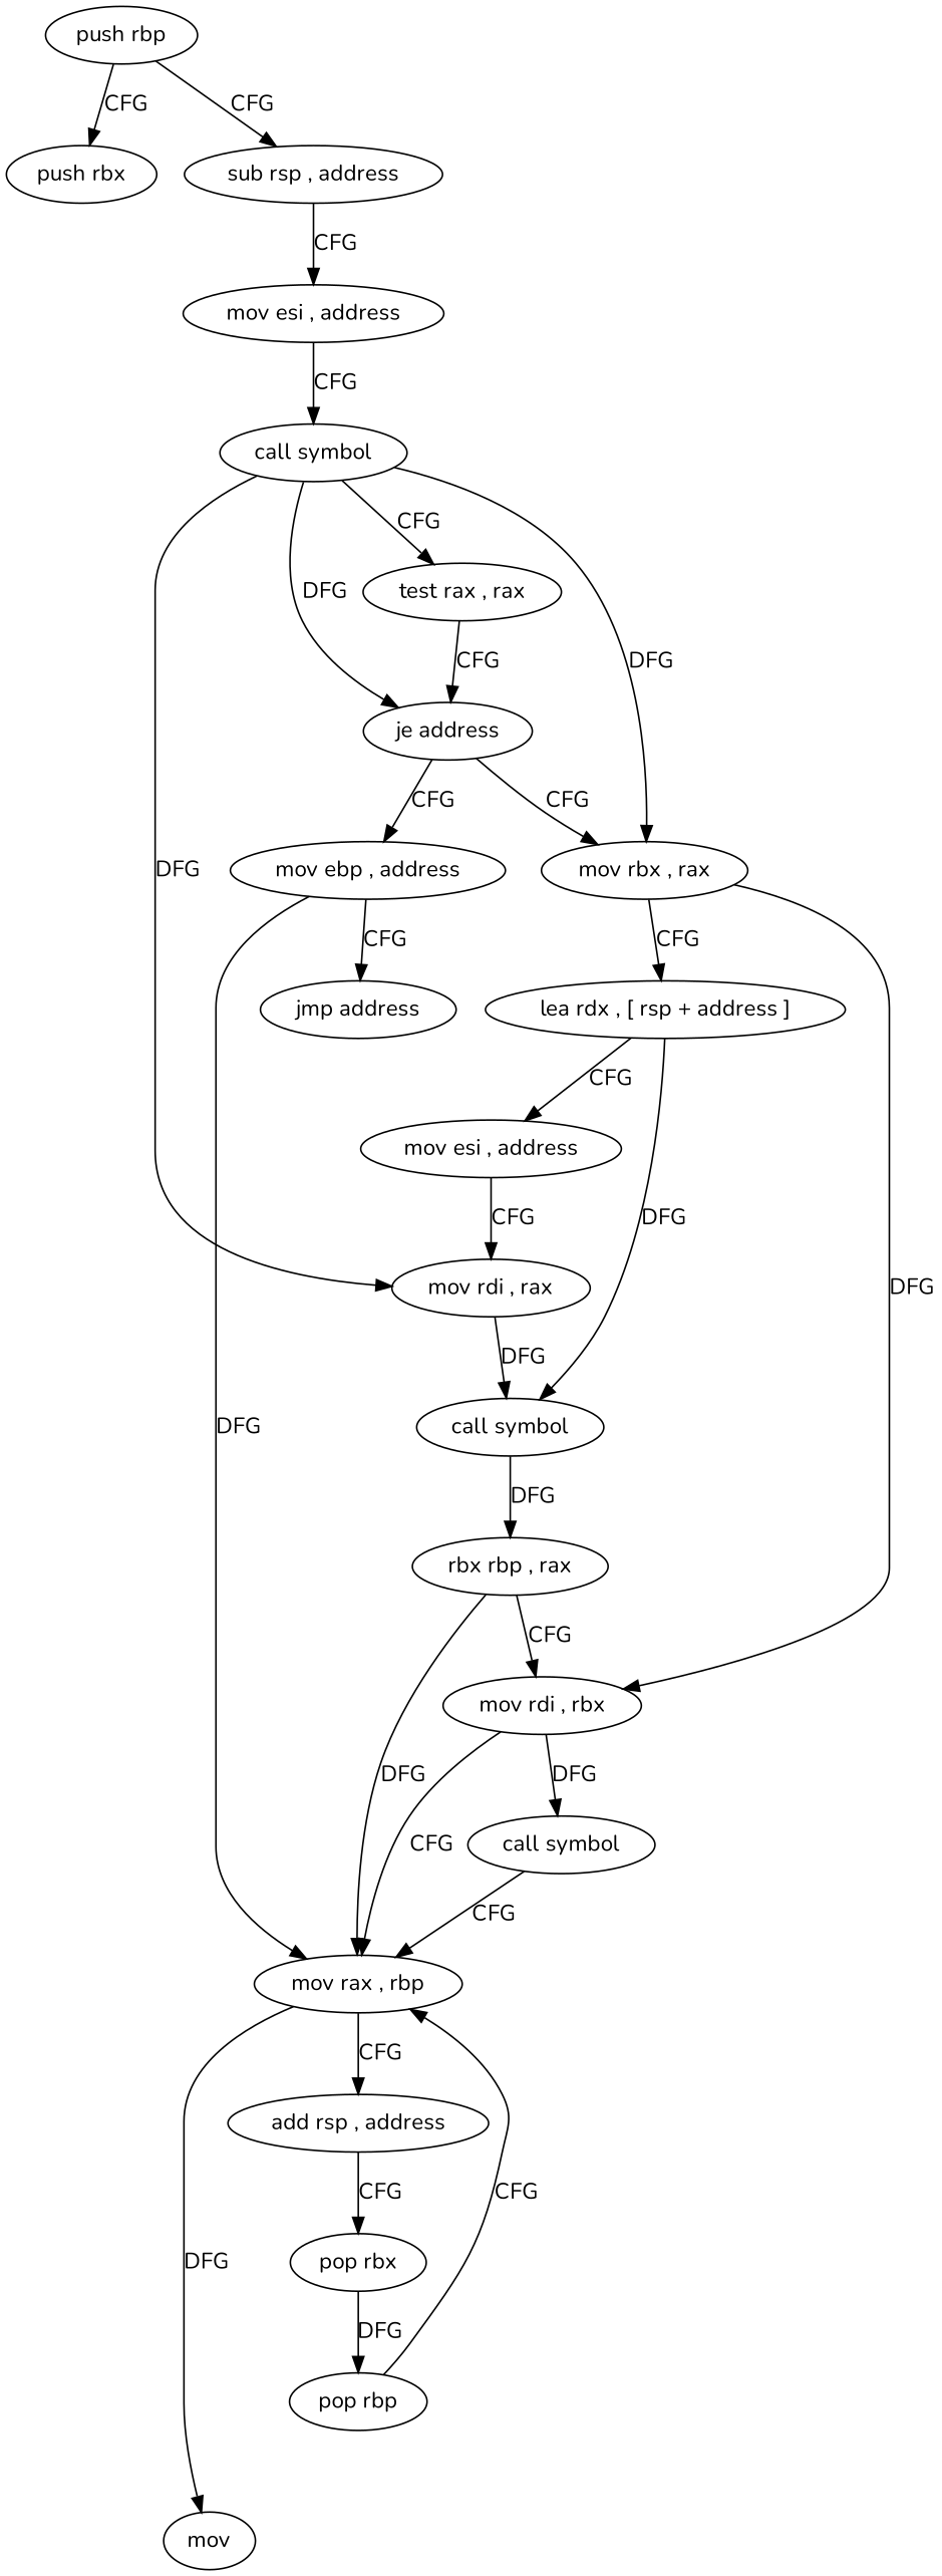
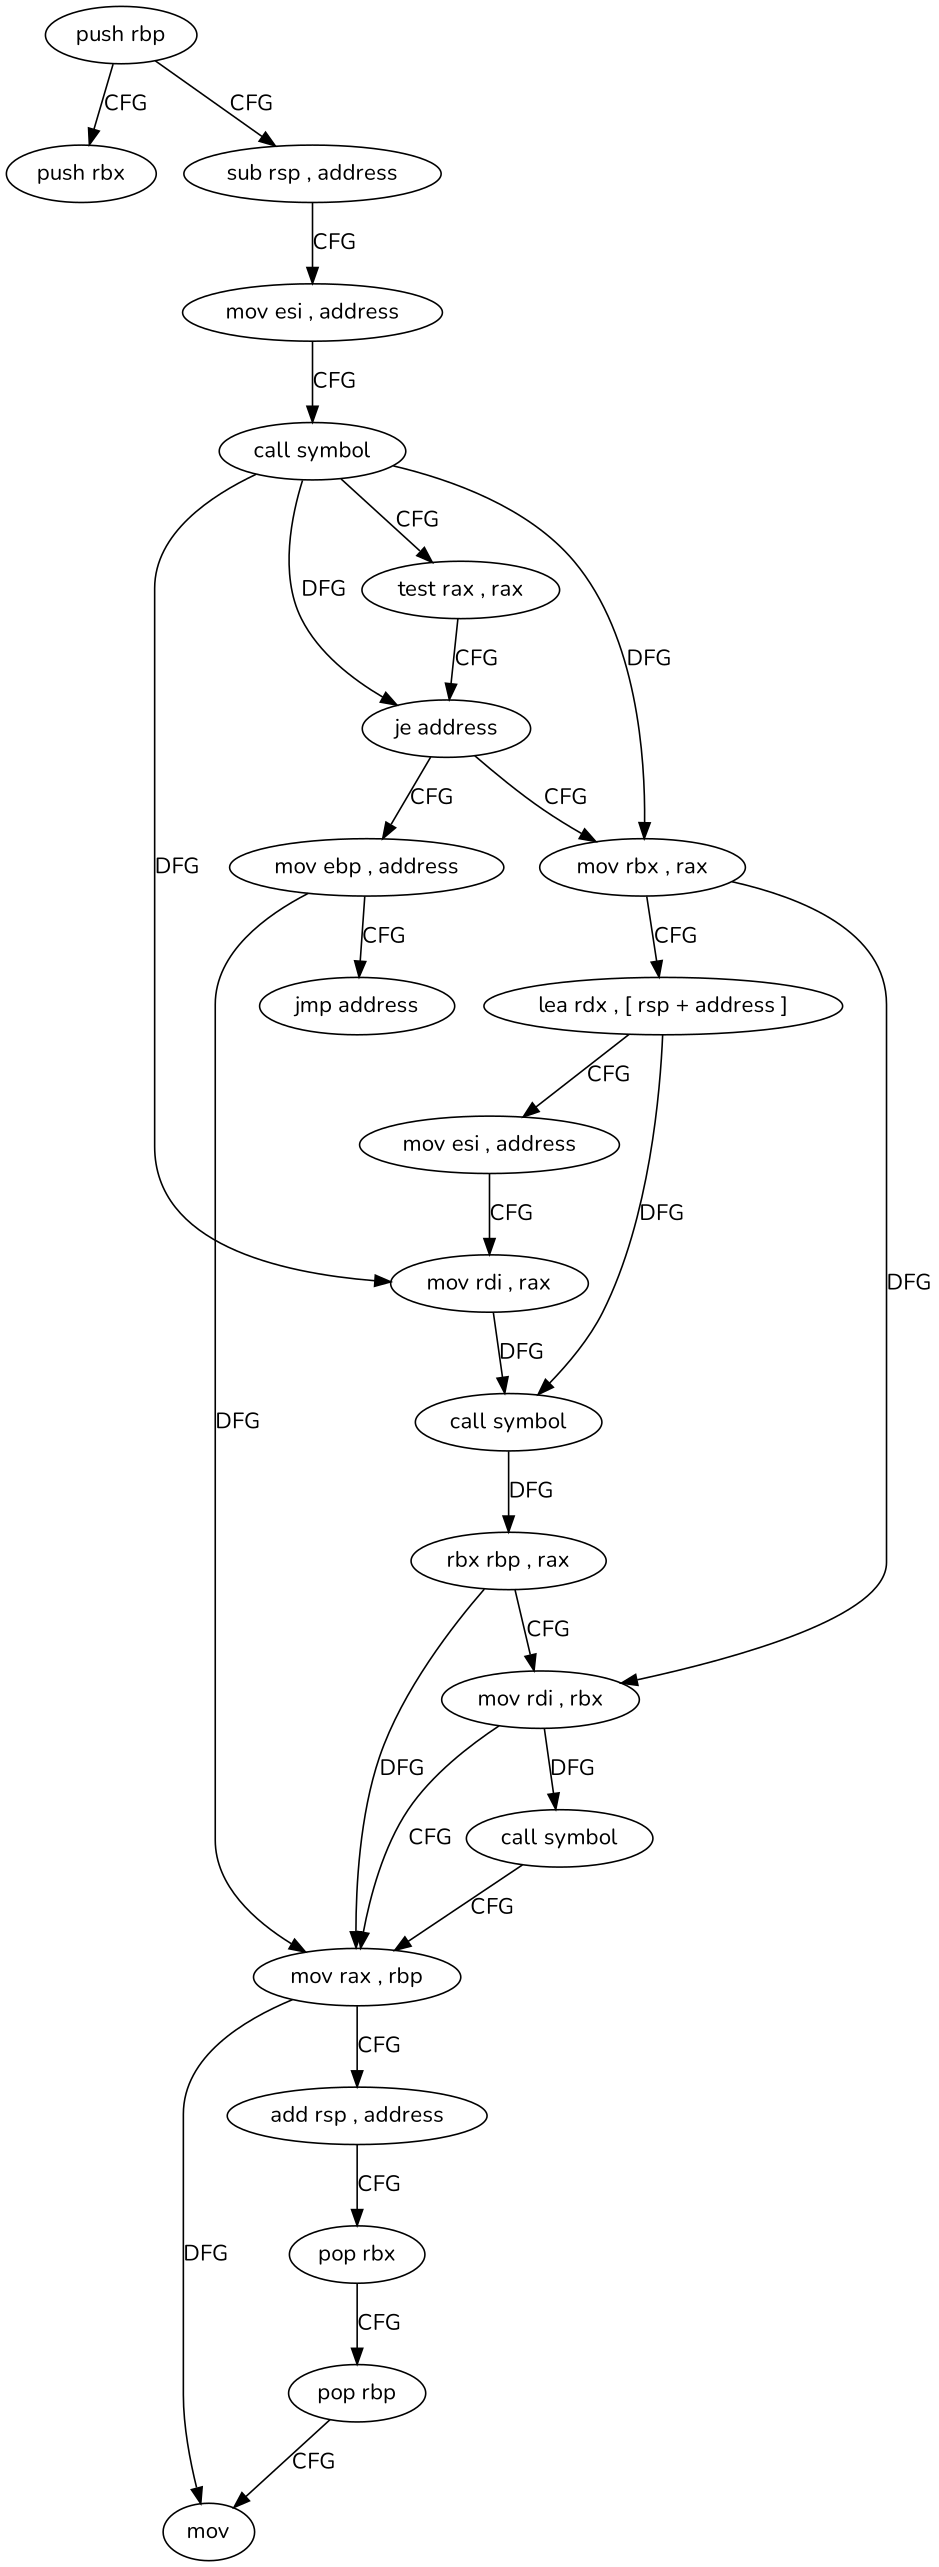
  digraph {
    fontname=Nunito
    node [fontname=Nunito]
    edge [fontname=Nunito]
    n1 [label="push rbp"]
    n2 [label="push rbx"]
    n3 [label="sub rsp , address"]
    n4 [label="mov esi , address"]
    n5 [label="call symbol"]
    n6 [label="test rax , rax"]
    n7 [label="je address"]
    n8 [label="mov rbx , rax"]
    n9 [label="mov rdi , rax"]
    n10 [label="mov ebp , address"]
    n11 [label="lea rdx , [ rsp + address ]"]
    n12 [label="mov rdi , rbx"]
    n13 [label="call symbol"]
    n14 [label="jmp address"]
    n15 [label="mov rax , rbp"]
    n16 [label="add rsp , address"]
    n17 [label=mov]
    n18 [label="mov esi , address"]
    n19 [label="call symbol"]
    n20 [label="pop rbx"]
    n21 [label="rbx rbp , rax"]
    n22 [label="pop rbp"]
    n1 -> n2 [label=CFG]
    n1 -> n3 [label=CFG]
    n3 -> n4 [label=CFG]
    n4 -> n5 [label=CFG]
    n5 -> n6 [label=CFG]
    n5 -> n7 [label=DFG]
    n5 -> n8 [label=DFG]
    n5 -> n9 [label=DFG]
    n6 -> n7 [label=CFG]
    n7 -> n8 [label=CFG]
    n7 -> n10 [label=CFG]
    n8 -> n11 [label=CFG]
    n8 -> n12 [label=DFG]
    n9 -> n13 [label=DFG]
    n10 -> n14 [label=CFG]
    n10 -> n15 [label=DFG]
    n11 -> n13 [label=DFG]
    n11 -> n18 [label=CFG]
    n12 -> n15 [label=CFG]
    n12 -> n19 [label=DFG]
    n13 -> n21 [label=DFG]
    n15 -> n16 [label=CFG]
    n15 -> n17 [label=DFG]
    n16 -> n20 [label=CFG]
    n18 -> n9 [label=CFG]
    n19 -> n15 [label=CFG]
-   n20 -> n22 [label=DFG]
+   n20 -> n22 [label=CFG]
    n21 -> n12 [label=CFG]
    n21 -> n15 [label=DFG]
-   n22 -> n15 [label=CFG]
+   n22 -> n17 [label=CFG]
  }
